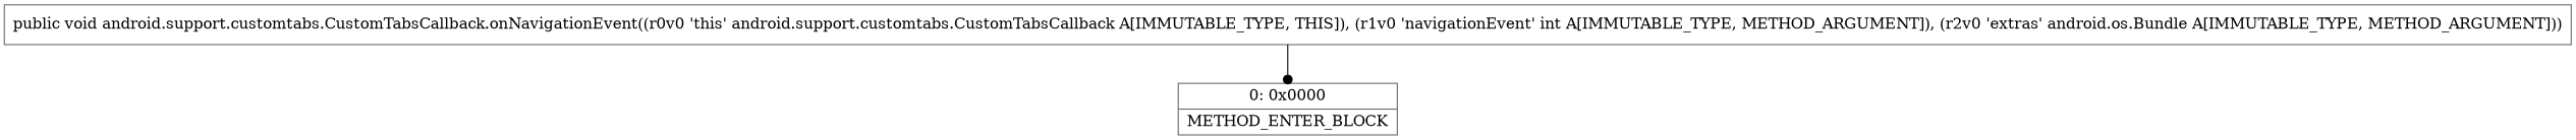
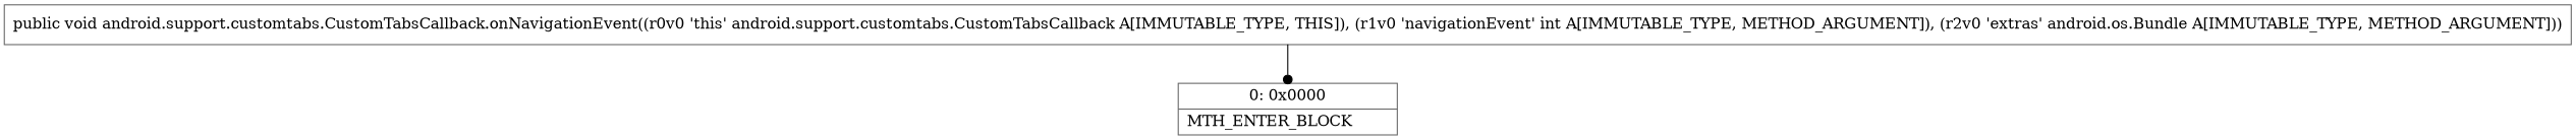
  digraph {
    node [color=gray40 shape=record]
-   n1 [label="{0\:\ 0x0000|METHOD_ENTER_BLOCK\l}"]
+   n1 [label="{0\:\ 0x0000|MTH_ENTER_BLOCK\l}"]
    n2 [label="{public void android.support.customtabs.CustomTabsCallback.onNavigationEvent((r0v0 'this' android.support.customtabs.CustomTabsCallback A[IMMUTABLE_TYPE, THIS]), (r1v0 'navigationEvent' int A[IMMUTABLE_TYPE, METHOD_ARGUMENT]), (r2v0 'extras' android.os.Bundle A[IMMUTABLE_TYPE, METHOD_ARGUMENT])) }"]
    subgraph cluster_1 {
      label="R(0)"
    }
    n2 -> n1 [arrowhead=dot]
  }
